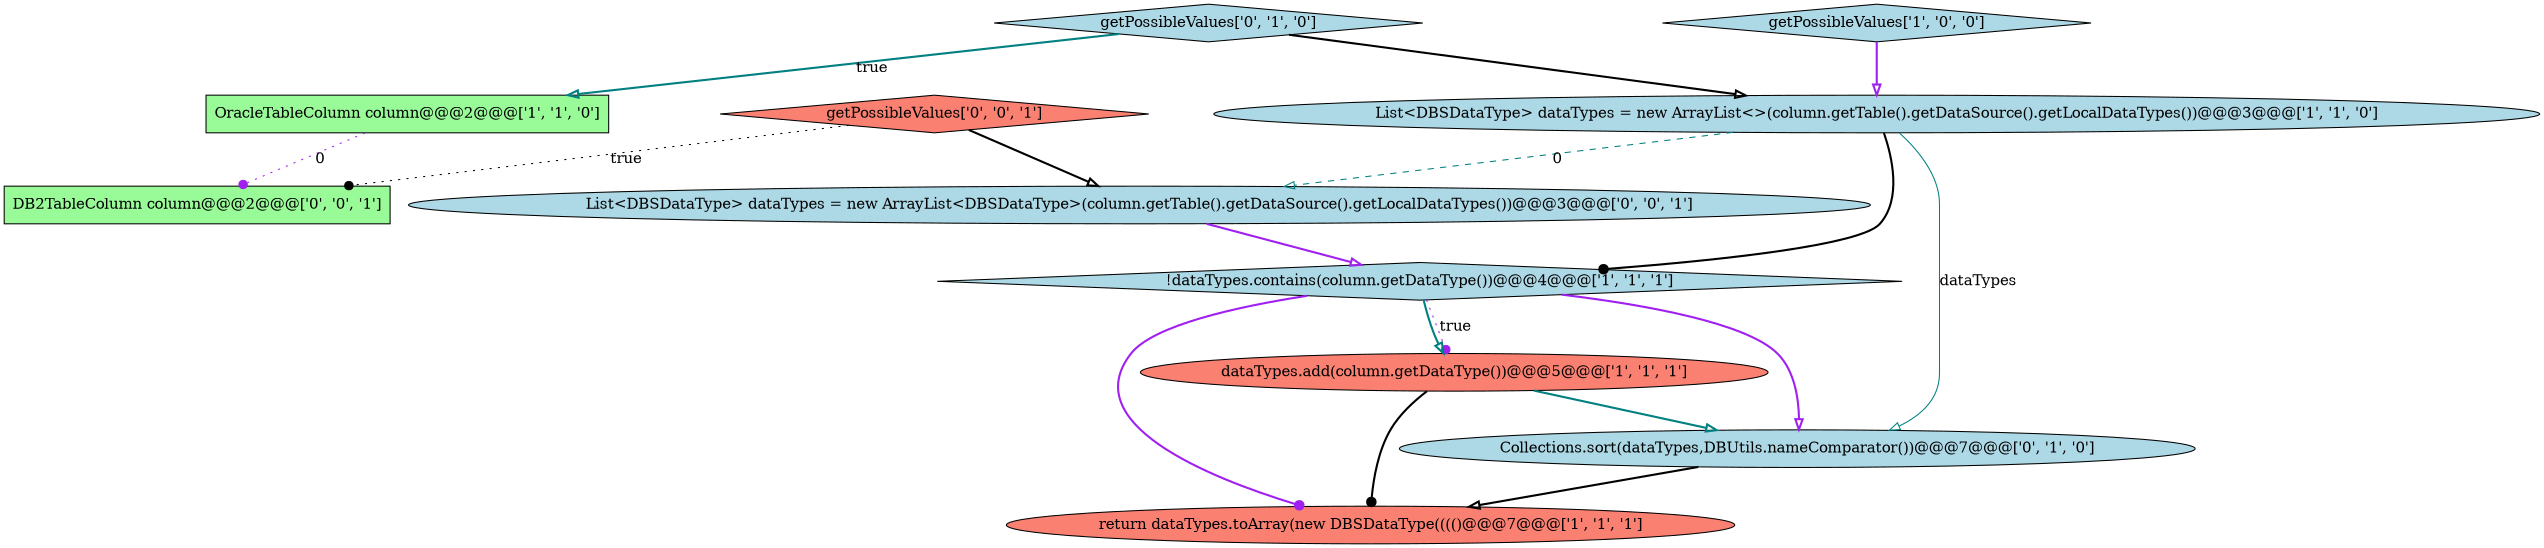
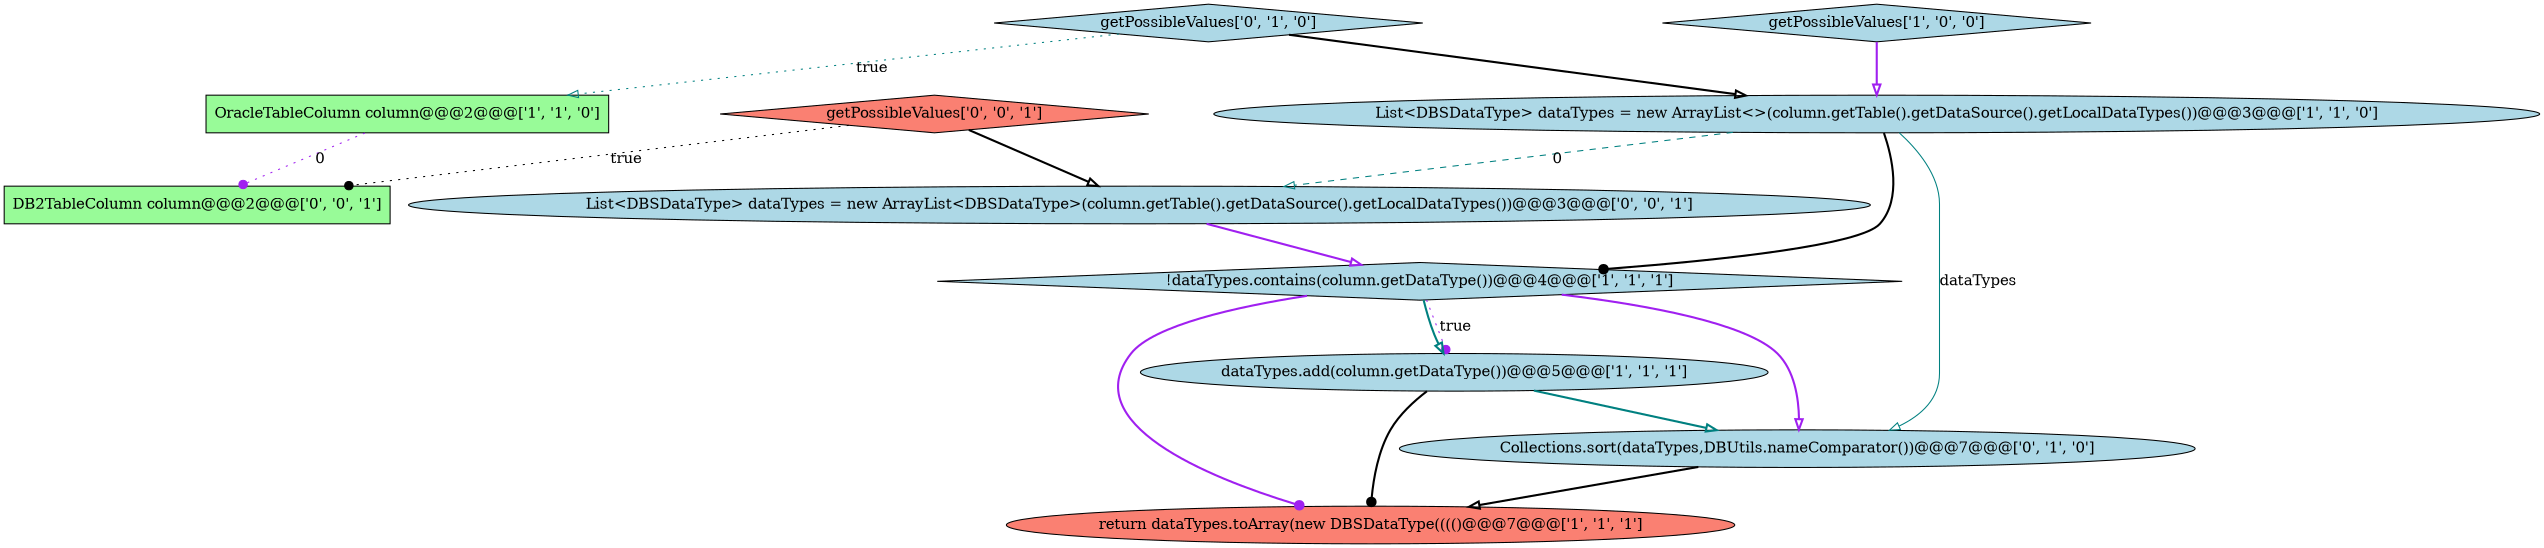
  digraph {
    node [fillcolor=lightblue shape=ellipse style=filled]
    edge [arrowhead=onormal color=black style=bold]
    n1 [fillcolor=palegreen label="DB2TableColumn column@@@2@@@['0', '0', '1']" shape=box]
-   n2 [fillcolor=salmon label="dataTypes.add(column.getDataType())@@@5@@@['1', '1', '1']"]
+   n2 [label="dataTypes.add(column.getDataType())@@@5@@@['1', '1', '1']"]
    n3 [fillcolor=salmon label="return dataTypes.toArray(new DBSDataType(((()@@@7@@@['1', '1', '1']"]
    n4 [label="Collections.sort(dataTypes,DBUtils.nameComparator())@@@7@@@['0', '1', '0']"]
    n5 [label="List<DBSDataType> dataTypes = new ArrayList<>(column.getTable().getDataSource().getLocalDataTypes())@@@3@@@['1', '1', '0']"]
    n6 [label="List<DBSDataType> dataTypes = new ArrayList<DBSDataType>(column.getTable().getDataSource().getLocalDataTypes())@@@3@@@['0', '0', '1']"]
    n7 [label="!dataTypes.contains(column.getDataType())@@@4@@@['1', '1', '1']" shape=diamond]
    n8 [label="getPossibleValues['0', '1', '0']" shape=diamond]
    n9 [fillcolor=palegreen label="OracleTableColumn column@@@2@@@['1', '1', '0']" shape=box]
    n10 [label="getPossibleValues['1', '0', '0']" shape=diamond]
    n11 [fillcolor=salmon label="getPossibleValues['0', '0', '1']" shape=diamond]
    n2 -> n3 [arrowhead=dot]
    n2 -> n4 [color=teal]
    n4 -> n3
    n5 -> n4 [color=teal label=dataTypes style=solid]
    n5 -> n6 [color=teal label=0 style=dashed]
    n5 -> n7 [arrowhead=dot]
    n6 -> n7 [color=purple]
    n7 -> n2 [arrowhead=dot color=purple label=true style=dotted]
    n7 -> n2 [color=teal]
    n7 -> n3 [arrowhead=dot color=purple]
    n7 -> n4 [color=purple]
    n8 -> n5
-   n8 -> n9 [color=teal label=true]
+   n8 -> n9 [color=teal label=true style=dotted]
    n9 -> n1 [arrowhead=dot color=purple label=0 style=dotted]
    n10 -> n5 [color=purple]
    n11 -> n1 [arrowhead=dot label=true style=dotted]
    n11 -> n6
  }
